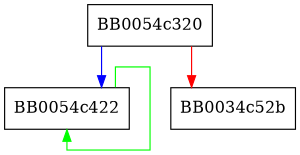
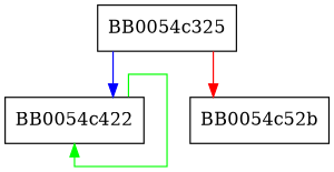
  digraph {
    splines=ortho
    node [shape=box]
-   BB0054c320
+   BB0054c320 [label=BB0054c325]
    BB0054c422
-   BB0054c52b [label=BB0034c52b]
+   BB0054c52b
    BB0054c320 -> BB0054c422 [color=blue]
    BB0054c320 -> BB0054c52b [color=red]
    BB0054c422 -> BB0054c422 [color=green]
  }
